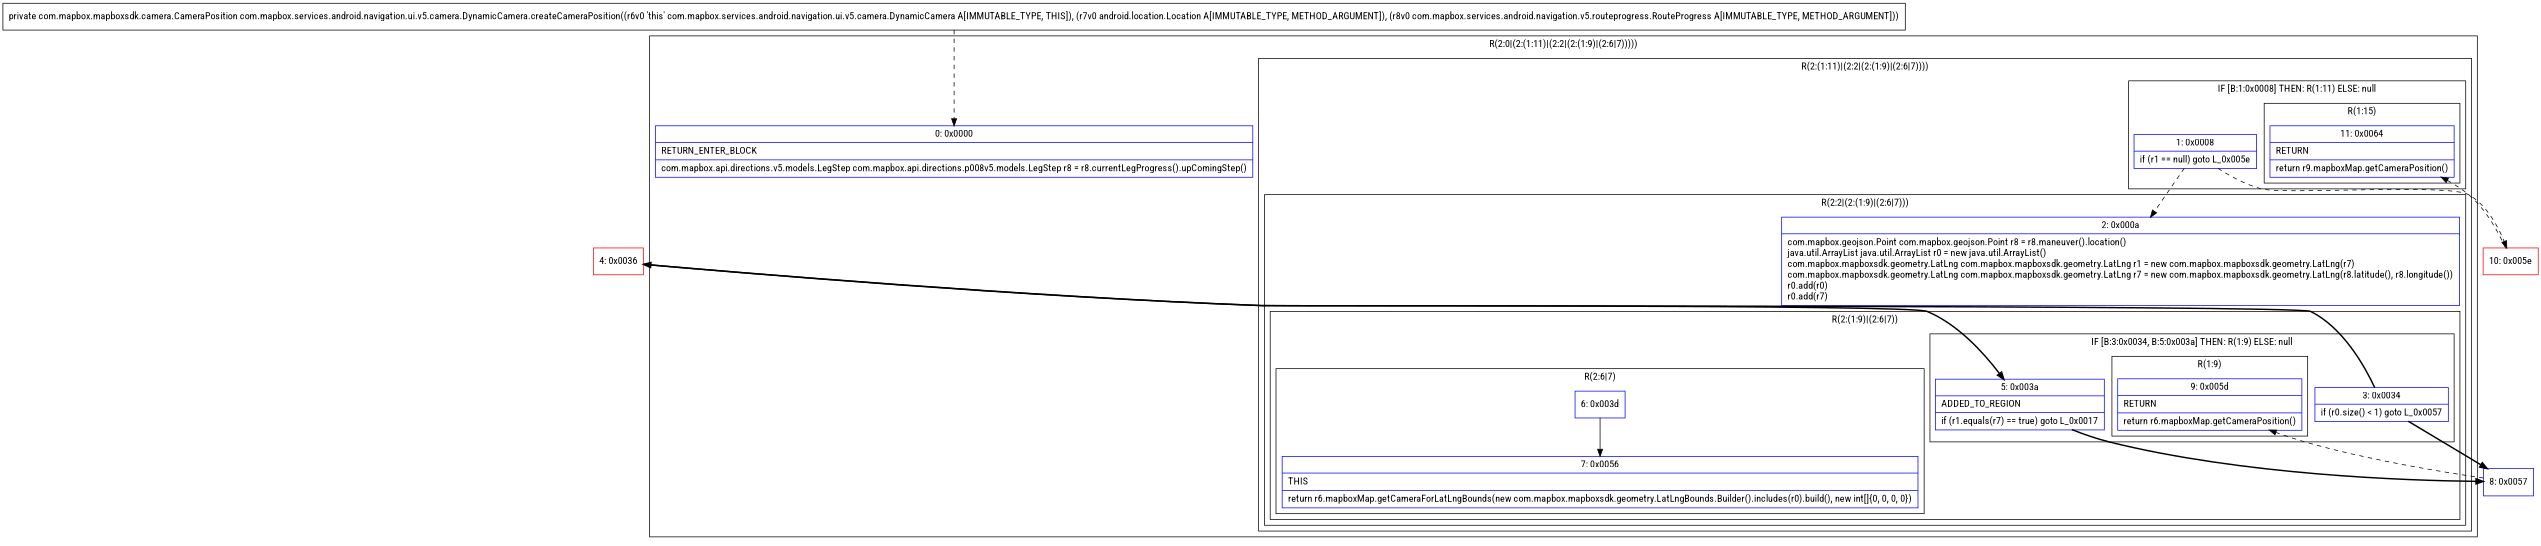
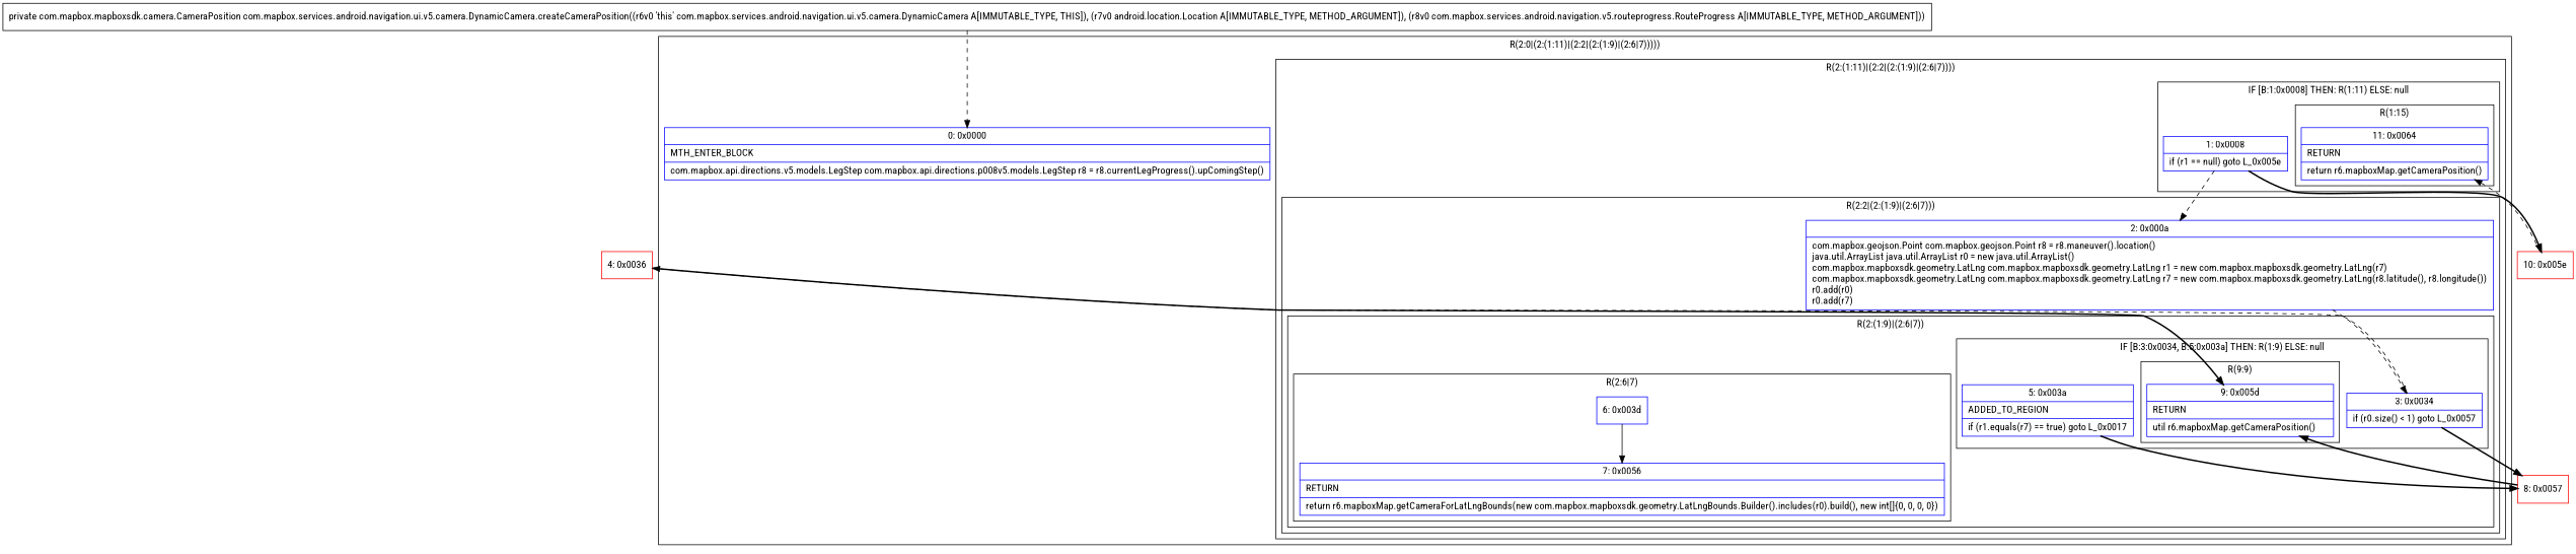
  digraph {
    fontname="Roboto Condensed"
    node [color=blue fontname="Roboto Condensed" shape=record]
    edge [fontname="Roboto Condensed" style=dashed]
-   n1 [label="{11\:\ 0x0064|RETURN\l|return r9.mapboxMap.getCameraPosition()\l}"]
+   n1 [label="{11\:\ 0x0064|RETURN\l|return r6.mapboxMap.getCameraPosition()\l}"]
    n2 [label="{1\:\ 0x0008|if (r1 == null) goto L_0x005e\l}"]
-   n3 [label="{9\:\ 0x005d|RETURN\l|return r6.mapboxMap.getCameraPosition()\l}"]
+   n3 [label="{9\:\ 0x005d|RETURN\l|util r6.mapboxMap.getCameraPosition()\l}"]
    n4 [label="{3\:\ 0x0034|if (r0.size() \< 1) goto L_0x0057\l}"]
    n5 [label="{5\:\ 0x003a|ADDED_TO_REGION\l|if (r1.equals(r7) == true) goto L_0x0017\l}"]
    n6 [label="{6\:\ 0x003d}"]
-   n7 [label="{7\:\ 0x0056|THIS\l|return r6.mapboxMap.getCameraForLatLngBounds(new com.mapbox.mapboxsdk.geometry.LatLngBounds.Builder().includes(r0).build(), new int[]\{0, 0, 0, 0\})\l}"]
+   n7 [label="{7\:\ 0x0056|RETURN\l|return r6.mapboxMap.getCameraForLatLngBounds(new com.mapbox.mapboxsdk.geometry.LatLngBounds.Builder().includes(r0).build(), new int[]\{0, 0, 0, 0\})\l}"]
    n8 [label="{2\:\ 0x000a|com.mapbox.geojson.Point com.mapbox.geojson.Point r8 = r8.maneuver().location()\ljava.util.ArrayList java.util.ArrayList r0 = new java.util.ArrayList()\lcom.mapbox.mapboxsdk.geometry.LatLng com.mapbox.mapboxsdk.geometry.LatLng r1 = new com.mapbox.mapboxsdk.geometry.LatLng(r7)\lcom.mapbox.mapboxsdk.geometry.LatLng com.mapbox.mapboxsdk.geometry.LatLng r7 = new com.mapbox.mapboxsdk.geometry.LatLng(r8.latitude(), r8.longitude())\lr0.add(r0)\lr0.add(r7)\l}"]
-   n9 [label="{0\:\ 0x0000|RETURN_ENTER_BLOCK\l|com.mapbox.api.directions.v5.models.LegStep com.mapbox.api.directions.p008v5.models.LegStep r8 = r8.currentLegProgress().upComingStep()\l}"]
+   n9 [label="{0\:\ 0x0000|MTH_ENTER_BLOCK\l|com.mapbox.api.directions.v5.models.LegStep com.mapbox.api.directions.p008v5.models.LegStep r8 = r8.currentLegProgress().upComingStep()\l}"]
    n10 [color=red label="{10\:\ 0x005e}"]
    n11 [color=red label="{4\:\ 0x0036}"]
-   n12 [label="{8\:\ 0x0057}"]
+   n12 [color=red label="{8\:\ 0x0057}"]
    n13 [label="{private com.mapbox.mapboxsdk.camera.CameraPosition com.mapbox.services.android.navigation.ui.v5.camera.DynamicCamera.createCameraPosition((r6v0 'this' com.mapbox.services.android.navigation.ui.v5.camera.DynamicCamera A[IMMUTABLE_TYPE, THIS]), (r7v0 android.location.Location A[IMMUTABLE_TYPE, METHOD_ARGUMENT]), (r8v0 com.mapbox.services.android.navigation.v5.routeprogress.RouteProgress A[IMMUTABLE_TYPE, METHOD_ARGUMENT])) }" color=""]
    subgraph cluster_1 {
      label="R(2:0|(2:(1:11)|(2:2|(2:(1:9)|(2:6|7)))))"
      n9
      subgraph cluster_2 {
        label="R(2:(1:11)|(2:2|(2:(1:9)|(2:6|7))))"
        subgraph cluster_3 {
          label="IF [B:1:0x0008] THEN: R(1:11) ELSE: null"
          n2
          subgraph cluster_4 {
            label="R(1:15)"
            n1
          }
        }
        subgraph cluster_5 {
          label="R(2:2|(2:(1:9)|(2:6|7)))"
          n8
          subgraph cluster_6 {
            label="R(2:(1:9)|(2:6|7))"
            subgraph cluster_7 {
              label="IF [B:3:0x0034, B:5:0x003a] THEN: R(1:9) ELSE: null"
              n4
              n5
              subgraph cluster_8 {
-               label="R(1:9)"
+               label="R(9:9)"
                n3
              }
            }
            subgraph cluster_9 {
              label="R(2:6|7)"
              n6
              n7
            }
          }
        }
      }
    }
    n2 -> n8
-   n2 -> n10
-   n4 -> n11 [style=bold]
+   n2 -> n10 [style=bold]
+   n4 -> n11
    n4 -> n12 [style=bold]
    n5 -> n12 [style=bold]
    n6 -> n7 [style=solid]
+   n8 -> n4
    n10 -> n1
-   n11 -> n5 [style=bold]
-   n12 -> n3
+   n11 -> n3 [style=bold]
+   n12 -> n3 [style=bold]
    n13 -> n9
  }
